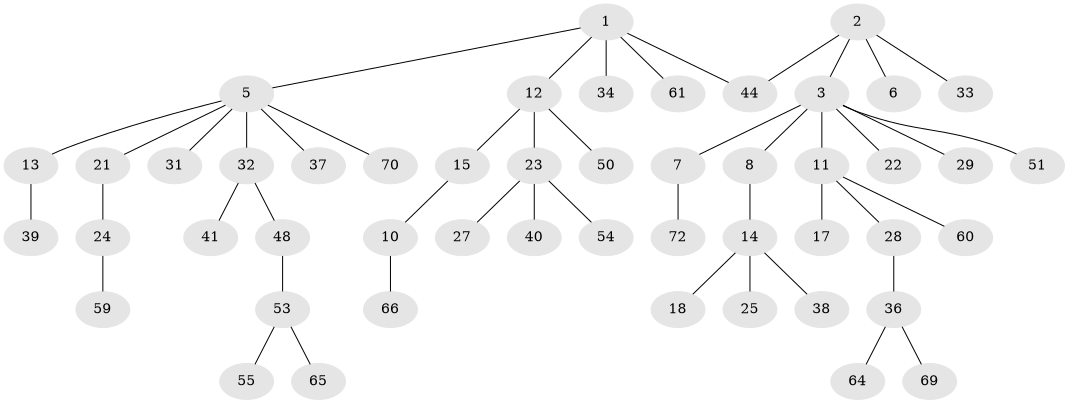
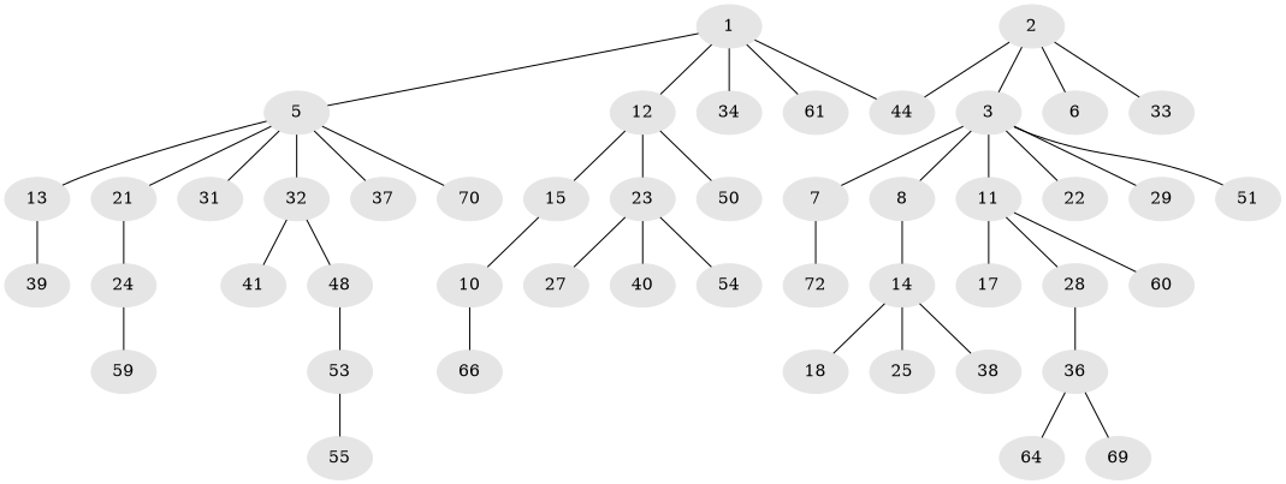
  graph {
    node [color=gray90 style=filled]
    1 [super="+30"]
    5 [super="+9"]
    12 [super="+26"]
    34
    61
    44
    2 [super="+43"]
    3 [super="+4"]
    6
    33
    13 [super="+42"]
    21
    31
    32
    37
    70
    15 [super="+16"]
    23 [super="+47"]
    50 [super="+67"]
    7 [super="+10"]
    8
    11 [super="+19"]
    22 [super="+57"]
    29
    51
    72
    14 [super="+63"]
    17
    28 [super="+35"]
    60
    39
    24 [super="+46"]
    41 [super="+58"]
    48 [super="+49"]
    18 [super="+71"]
    25 [super="+45"]
    38
    36 [super="+56"]
    n39 [label=10 super="+52"]
    27
    40 [super="+68"]
    54
    66
    59
    64
    69
    53 [super="+62"]
    55
-   65
    1 -- 5
    1 -- 12
    1 -- 34
    1 -- 61
    1 -- 44
    5 -- 13
    5 -- 21
    5 -- 31
    5 -- 32
    5 -- 37
    5 -- 70
    12 -- 15
    12 -- 23
    12 -- 50
    2 -- 44
    2 -- 3
    2 -- 6
    2 -- 33
    3 -- 7
    3 -- 8
    3 -- 11
    3 -- 22
    3 -- 29
    3 -- 51
    13 -- 39
    21 -- 24
    32 -- 41
    32 -- 48
    15 -- n39
    23 -- 27
    23 -- 40
    23 -- 54
    7 -- 72
    8 -- 14
    11 -- 17
    11 -- 28
    11 -- 60
    14 -- 18
    14 -- 25
    14 -- 38
    28 -- 36
    24 -- 59
    48 -- 53
    36 -- 64
    36 -- 69
    n39 -- 66
    53 -- 55
-   53 -- 65
  }
